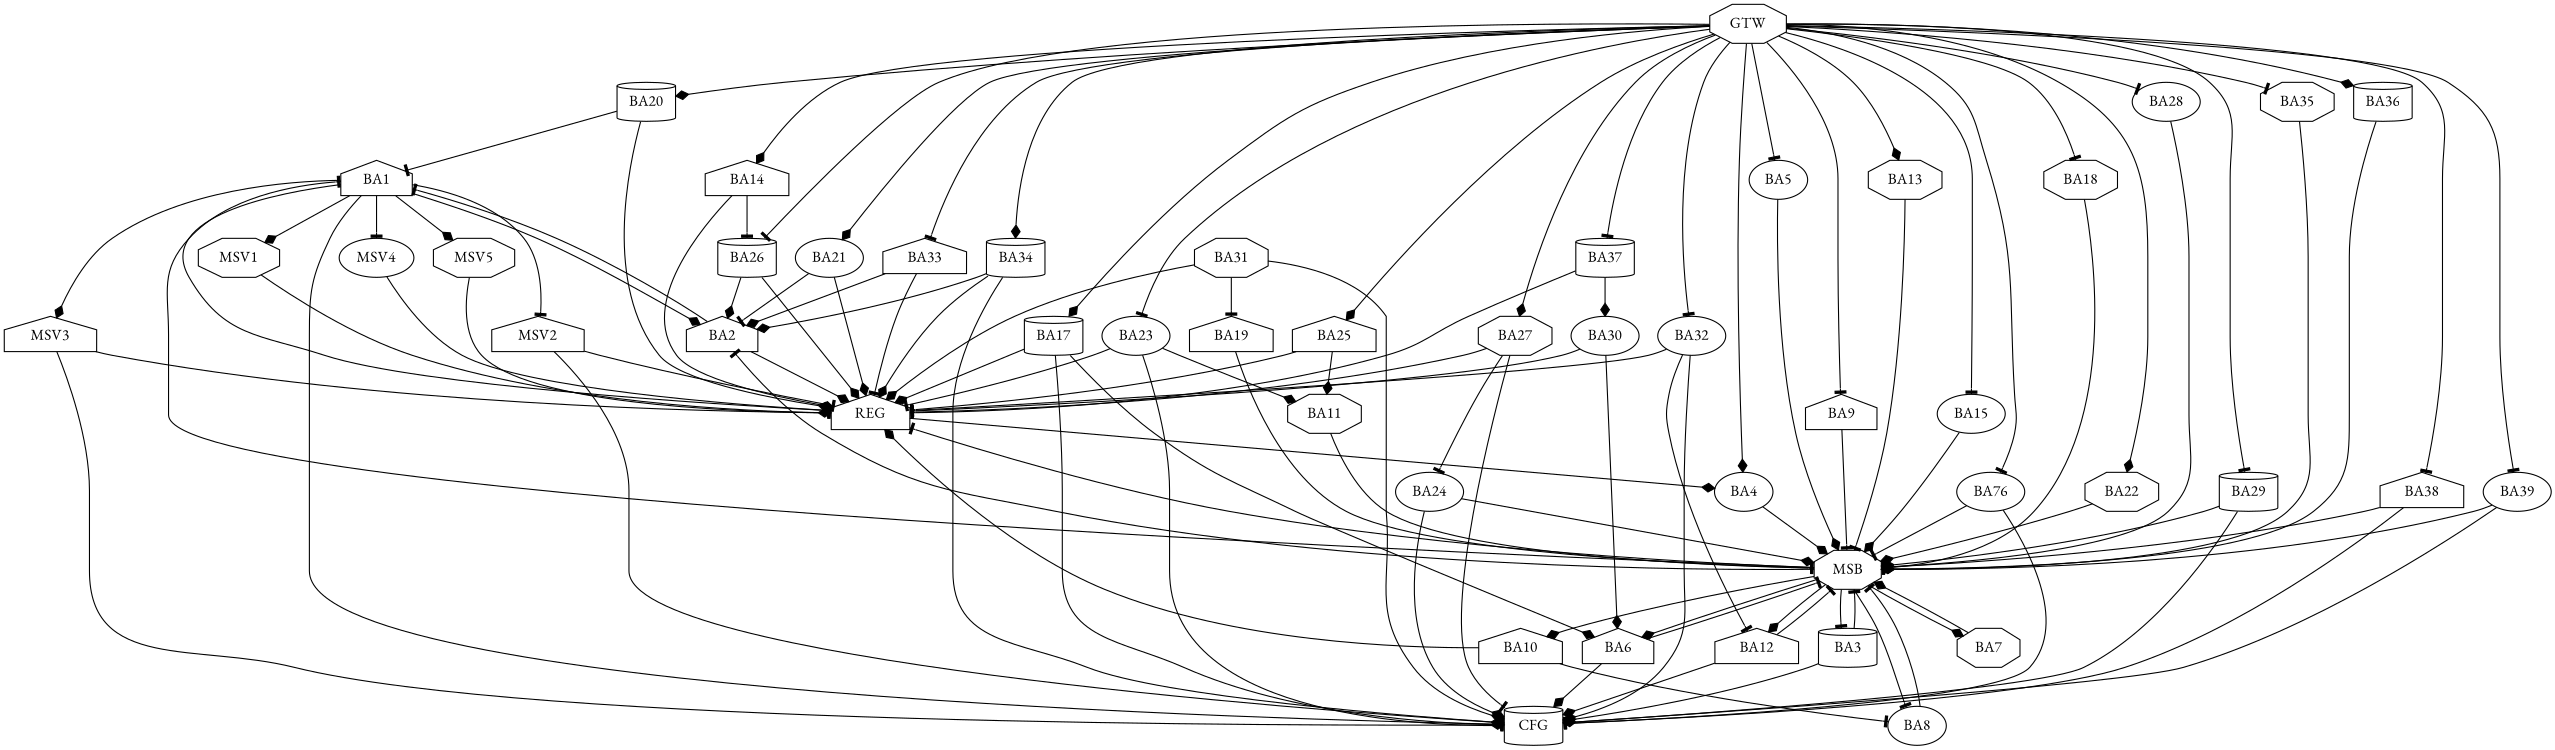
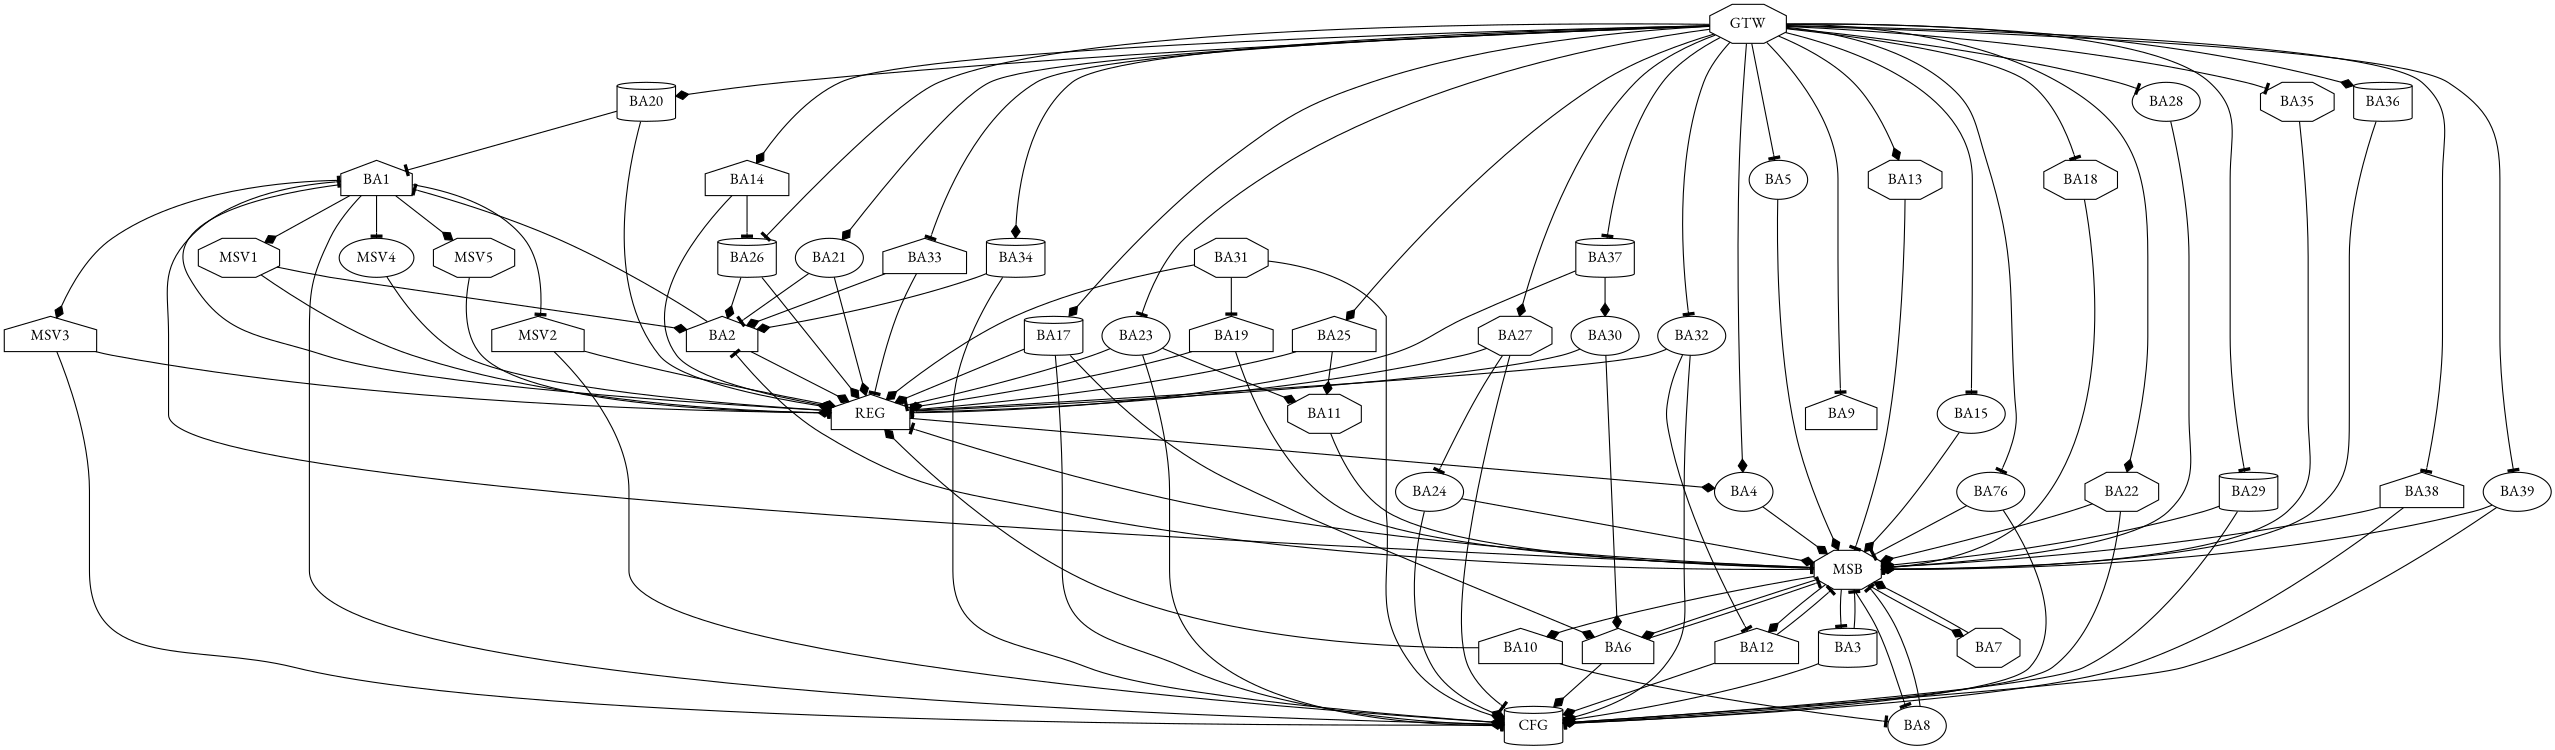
  strict digraph {
    fontname="EB Garamond"
    node [fontname="EB Garamond" shape=house]
    edge [arrowhead=tee fontname="EB Garamond"]
    n1 [label=BA1]
    n2 [label=BA2]
    n3 [label=REG]
    n4 [label=CFG shape=cylinder]
    n5 [label=MSV1 shape=octagon]
    n6 [label=MSV2]
    n7 [label=MSV3]
    n8 [label=MSV4 shape=ellipse]
    n9 [label=MSV5 shape=octagon]
    n10 [label=BA4 shape=ellipse]
    n11 [label=BA3 shape=cylinder]
    n12 [label=MSB shape=octagon]
    n13 [label=BA6]
    n14 [label=BA7 shape=octagon]
    n15 [label=BA8 shape=ellipse]
    n16 [label=BA10]
    n17 [label=BA12]
    n18 [label=BA5 shape=ellipse]
    n19 [label=BA9]
    n20 [label=BA11 shape=octagon]
    n21 [label=BA13 shape=octagon]
    n22 [label=BA14]
    n23 [label=BA26 shape=cylinder]
    n24 [label=BA15 shape=ellipse]
    n25 [label=BA76 shape=ellipse]
    n26 [label=BA17 shape=cylinder]
    n27 [label=BA18 shape=octagon]
    n28 [label=BA19]
    n29 [label=BA20 shape=cylinder]
    n30 [label=BA21 shape=ellipse]
    n31 [label=BA22 shape=octagon]
    n32 [label=BA23 shape=ellipse]
    n33 [label=BA24 shape=ellipse]
    n34 [label=BA25]
    n35 [label=BA27 shape=octagon]
    n36 [label=BA28 shape=ellipse]
    n37 [label=BA29 shape=cylinder]
    n38 [label=BA30 shape=ellipse]
    n39 [label=BA31 shape=octagon]
    n40 [label=BA32 shape=ellipse]
    n41 [label=BA33]
    n42 [label=BA34 shape=cylinder]
    n43 [label=BA35 shape=octagon]
    n44 [label=BA36 shape=cylinder]
    n45 [label=BA37 shape=cylinder]
    n46 [label=BA38]
    n47 [label=BA39 shape=ellipse]
    n48 [label=GTW shape=octagon]
-   n1 -> n2 [arrowhead=diamond]
+   n5 -> n2 [arrowhead=diamond]
    n1 -> n3
    n1 -> n4
    n1 -> n5 [arrowhead=diamond]
    n1 -> n6
    n1 -> n7 [arrowhead=diamond]
    n1 -> n8
    n1 -> n9 [arrowhead=diamond]
    n2 -> n1
    n2 -> n3 [arrowhead=diamond]
    n3 -> n10 [arrowhead=diamond]
    n5 -> n3
-   n6 -> n3
+   n6 -> n3 [arrowhead=diamond]
    n6 -> n4 [arrowhead=diamond]
    n7 -> n3
    n7 -> n4 [arrowhead=diamond]
    n8 -> n3
    n9 -> n3 [arrowhead=diamond]
    n10 -> n12 [arrowhead=diamond]
    n11 -> n4 [arrowhead=diamond]
    n11 -> n12
    n12 -> n1
    n12 -> n2
    n12 -> n3
    n12 -> n11
    n12 -> n13 [arrowhead=diamond]
    n12 -> n14 [arrowhead=diamond]
    n12 -> n15
    n12 -> n16 [arrowhead=diamond]
    n12 -> n17 [arrowhead=diamond]
    n13 -> n4 [arrowhead=diamond]
    n13 -> n12
    n14 -> n12 [arrowhead=diamond]
    n15 -> n12
    n16 -> n3 [arrowhead=diamond]
    n16 -> n15
    n17 -> n4 [arrowhead=diamond]
    n17 -> n12
    n18 -> n12 [arrowhead=diamond]
-   n19 -> n12
    n20 -> n12
    n21 -> n12
    n22 -> n3 [arrowhead=diamond]
    n22 -> n23
    n23 -> n2 [arrowhead=diamond]
    n23 -> n3 [arrowhead=diamond]
    n24 -> n12 [arrowhead=diamond]
    n25 -> n4
    n25 -> n12
    n26 -> n3 [arrowhead=diamond]
    n26 -> n4
    n26 -> n13 [arrowhead=diamond]
    n27 -> n12
    n28 -> n12
    n29 -> n1
    n29 -> n3 [arrowhead=diamond]
    n30 -> n2
    n30 -> n3 [arrowhead=diamond]
+   n31 -> n4 [arrowhead=diamond]
    n31 -> n12 [arrowhead=diamond]
    n32 -> n3
    n32 -> n4
    n32 -> n20 [arrowhead=diamond]
    n33 -> n4 [arrowhead=diamond]
    n33 -> n12 [arrowhead=diamond]
    n34 -> n3
    n34 -> n20 [arrowhead=diamond]
    n35 -> n3
    n35 -> n4
    n35 -> n33
    n36 -> n12
    n37 -> n4
    n37 -> n12 [arrowhead=diamond]
    n38 -> n3
    n38 -> n13 [arrowhead=diamond]
    n39 -> n3 [arrowhead=diamond]
    n39 -> n4 [arrowhead=diamond]
    n39 -> n28
    n40 -> n3
    n40 -> n4 [arrowhead=diamond]
    n40 -> n17
    n41 -> n2 [arrowhead=diamond]
    n41 -> n3
    n42 -> n2 [arrowhead=diamond]
-   n42 -> n3 [arrowhead=diamond]
+   n28 -> n3 [arrowhead=diamond]
    n42 -> n4
    n43 -> n12 [arrowhead=diamond]
    n44 -> n12
    n45 -> n3
    n45 -> n38 [arrowhead=diamond]
    n46 -> n4
    n46 -> n12
    n47 -> n4 [arrowhead=diamond]
    n47 -> n12 [arrowhead=diamond]
    n48 -> n10 [arrowhead=diamond]
    n48 -> n18
    n48 -> n19
    n48 -> n21 [arrowhead=diamond]
    n48 -> n22 [arrowhead=diamond]
    n48 -> n23
    n48 -> n24
    n48 -> n25
    n48 -> n26 [arrowhead=diamond]
    n48 -> n27
    n48 -> n29 [arrowhead=diamond]
    n48 -> n30 [arrowhead=diamond]
    n48 -> n31 [arrowhead=diamond]
    n48 -> n32
    n48 -> n34 [arrowhead=diamond]
    n48 -> n35 [arrowhead=diamond]
    n48 -> n36
    n48 -> n37
    n48 -> n40
    n48 -> n41
    n48 -> n42 [arrowhead=diamond]
    n48 -> n43
    n48 -> n44 [arrowhead=diamond]
    n48 -> n45
    n48 -> n46
    n48 -> n47
  }
